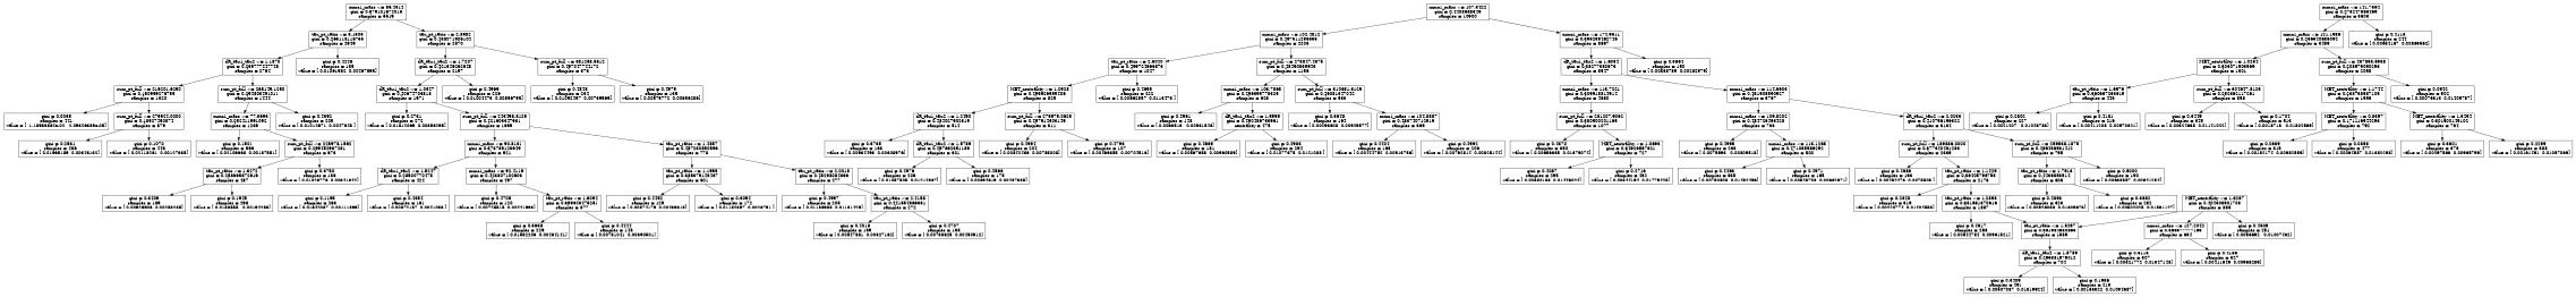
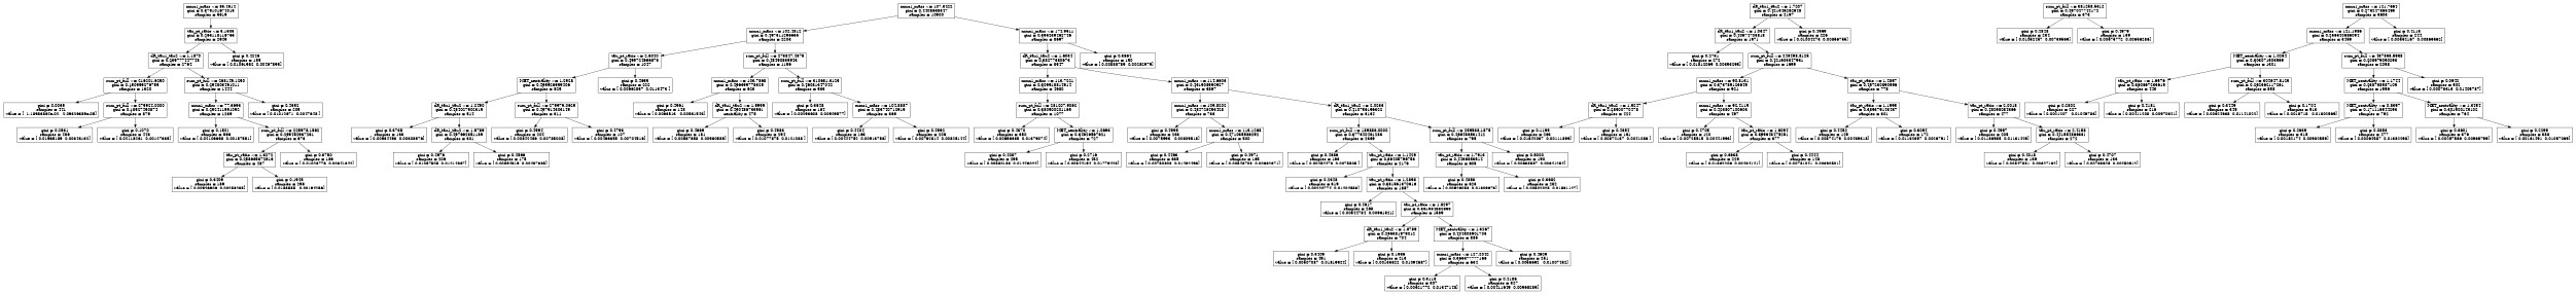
  digraph {
    node [shape=box]
    n1 [label="mmc1_mass <= 85.4314\ngini = 0.379101674013\nsamples = 5519"]
    n2 [label="tau_pt_ratio <= 3.1503\ngini = 0.263118116755\nsamples = 2949"]
-   n3 [label="tau_pt_ratio <= 2.8982\ngini = 0.438071906104\nsamples = 2570"]
-   n4 [label="mmc1_mass <= 107.3422\ngini = 0.4408638349\nsamples = 10900"]
+   n4 [label="mmc1_mass <= 107.3422\ngini = 0.4408638347\nsamples = 10900"]
    n5 [label="mmc1_mass <= 102.4812\ngini = 0.497311296555\nsamples = 2203"]
    n6 [label="mmc1_mass <= 174.9511\ngini = 0.395239462746\nsamples = 8697"]
    n7 [label="dR_tau1_tau2 <= 1.1870\ngini = 0.239777447748\nsamples = 2764"]
    n8 [label="gini = 0.4246\nsamples = 185\nvalue = [ 0.01061982  0.00467895]"]
    n9 [label="dR_tau1_tau2 <= 1.7207\ngini = 0.421346262648\nsamples = 2197"]
    n10 [label="sum_pt_full <= 381258.5312\ngini = 0.497047744172\nsamples = 373"]
    n11 [label="sum_pt_full <= 216201.6250\ngini = 0.150959276755\nsamples = 1320"]
    n12 [label="sum_pt_full <= 268149.1250\ngini = 0.294803491011\nsamples = 1444"]
    n13 [label="gini = 0.0035\nsamples = 441\nvalue = [  1.18983864e-02   2.09326389e-05]"]
    n14 [label="sum_pt_full <= 275924.0000\ngini = 0.18527450874\nsamples = 879"]
    n15 [label="mmc1_mass <= 77.3693\ngini = 0.252411591092\nsamples = 1239"]
    n16 [label="gini = 0.4352\nsamples = 205\nvalue = [ 0.01012671  0.0047648 ]"]
    n17 [label="gini = 0.2531\nsamples = 436\nvalue = [ 0.01965189  0.00343132]"]
    n18 [label="gini = 0.1070\nsamples = 443\nvalue = [ 0.02118261  0.00127335]"]
    n19 [label="gini = 0.1501\nsamples = 566\nvalue = [ 0.02106668  0.00187551]"]
    n20 [label="sum_pt_full <= 225978.1562\ngini = 0.299452937261\nsamples = 673"]
    n21 [label="tau_pt_ratio <= 1.3272\ngini = 0.258665372616\nsamples = 487"]
    n22 [label="gini = 0.3750\nsamples = 186\nvalue = [ 0.01023776  0.00341342]"]
    n23 [label="gini = 0.3409\nsamples = 189\nvalue = [ 0.00926906  0.00258285]"]
    n24 [label="gini = 0.1945\nsamples = 298\nvalue = [ 0.0158555   0.00194256]"]
    n25 [label="dR_tau1_tau2 <= 1.0347\ngini = 0.40674703818\nsamples = 1971"]
    n26 [label="gini = 0.4969\nsamples = 226\nvalue = [ 0.01004473  0.00856755]"]
    n27 [label="gini = 0.4848\nsamples = 234\nvalue = [ 0.01052457  0.00739569]"]
    n28 [label="gini = 0.4979\nsamples = 139\nvalue = [ 0.00575772  0.00656286]"]
    n29 [label="gini = 0.2731\nsamples = 272\nvalue = [ 0.01812069  0.00353295]"]
    n30 [label="sum_pt_full <= 243498.8125\ngini = 0.421603347931\nsamples = 1699"]
    n31 [label="mmc1_mass <= 90.8131\ngini = 0.373789123649\nsamples = 921"]
    n32 [label="tau_pt_ratio <= 1.4857\ngini = 0.457230890596\nsamples = 778"]
    n33 [label="dR_tau1_tau2 <= 1.5247\ngini = 0.28500770478\nsamples = 424"]
    n34 [label="mmc1_mass <= 92.4119\ngini = 0.423807100603\nsamples = 497"]
    n35 [label="tau_pt_ratio <= 1.1995\ngini = 0.385379143437\nsamples = 301"]
    n36 [label="tau_pt_ratio <= 2.0018\ngini = 0.48298084366\nsamples = 477"]
    n37 [label="gini = 0.1195\nsamples = 263\nvalue = [ 0.01642037  0.00111899]"]
    n38 [label="gini = 0.4354\nsamples = 161\nvalue = [ 0.00872137  0.0041086 ]"]
    n39 [label="gini = 0.4705\nsamples = 120\nvalue = [ 0.00725515  0.00441993]"]
    n40 [label="tau_pt_ratio <= 1.6094\ngini = 0.399643475251\nsamples = 377"]
    n41 [label="gini = 0.3638\nsamples = 229\nvalue = [ 0.01382206  0.00434141]"]
    n42 [label="gini = 0.4444\nsamples = 148\nvalue = [ 0.00781041  0.00390501]"]
    n43 [label="gini = 0.4452\nsamples = 129\nvalue = [ 0.00874179  0.00439318]"]
    n44 [label="gini = 0.3094\nsamples = 172\nvalue = [ 0.01132397  0.0026791 ]"]
    n45 [label="gini = 0.4997\nsamples = 205\nvalue = [ 0.01186985  0.01131429]"]
    n46 [label="tau_pt_ratio <= 2.4158\ngini = 0.441554866331\nsamples = 272"]
    n47 [label="gini = 0.4018\nsamples = 139\nvalue = [ 0.00847881  0.00327162]"]
    n48 [label="gini = 0.4707\nsamples = 133\nvalue = [ 0.00738625  0.00450912]"]
    n49 [label="tau_pt_ratio <= 2.6040\ngini = 0.499724666873\nsamples = 1047"]
    n50 [label="sum_pt_full <= 273847.4375\ngini = 0.48490835943\nsamples = 1156"]
    n51 [label="dR_tau1_tau2 <= 1.6034\ngini = 0.38277380673\nsamples = 8547"]
    n52 [label="gini = 0.3664\nsamples = 150\nvalue = [ 0.00888789  0.00282979]"]
    n53 [label="MET_centrality <= 1.2928\ngini = 0.495926559406\nsamples = 825"]
    n54 [label="gini = 0.4655\nsamples = 222\nvalue = [ 0.00662857  0.0113473 ]"]
    n55 [label="mmc1_mass <= 103.7868\ngini = 0.496399778325\nsamples = 623"]
    n56 [label="sum_pt_full <= 310681.3125\ngini = 0.46081347042\nsamples = 533"]
    n57 [label="dR_tau1_tau2 <= 1.2490\ngini = 0.484027902319\nsamples = 514"]
    n58 [label="sum_pt_full <= 275979.0625\ngini = 0.497914303149\nsamples = 311"]
    n59 [label="gini = 0.3735\nsamples = 133\nvalue = [ 0.00934493  0.00308976]"]
    n60 [label="dR_tau1_tau2 <= 1.5789\ngini = 0.497662351189\nsamples = 301"]
    n61 [label="gini = 0.4994\nsamples = 204\nvalue = [ 0.00842436  0.00785008]"]
    n62 [label="gini = 0.4793\nsamples = 107\nvalue = [ 0.00466355  0.00704516]"]
    n63 [label="gini = 0.4976\nsamples = 206\nvalue = [ 0.01057505  0.01214867]"]
    n64 [label="gini = 0.4566\nsamples = 175\nvalue = [ 0.00894619  0.00487385]"]
    n65 [label="gini = 0.4961\nsamples = 148\nvalue = [ 0.0063513   0.00531543]"]
    n66 [label="dR_tau1_tau2 <= 1.5959\ngini = 0.490486733961\ncentrality = 475"]
    n67 [label="gini = 0.3648\nsamples = 164\nvalue = [ 0.00293608  0.00929577]"]
    n68 [label="mmc1_mass <= 104.8887\ngini = 0.483740712919\nsamples = 369"]
    n69 [label="gini = 0.4669\nsamples = 181\nvalue = [ 0.00567658  0.00960589]"]
    n70 [label="gini = 0.4983\nsamples = 294\nvalue = [ 0.01077375  0.0121088 ]"]
    n71 [label="gini = 0.4404\nsamples = 163\nvalue = [ 0.00444752  0.00913756]"]
    n72 [label="gini = 0.4992\nsamples = 206\nvalue = [ 0.00762814  0.00825144]"]
    n73 [label="mmc1_mass <= 113.7221\ngini = 0.309918814914\nsamples = 4680"]
-   n74 [label="mmc1_mass <= 114.6603\ngini = 0.431908590927\nsamples = 3767"]
+   n74 [label="mmc1_mass <= 114.6603\ngini = 0.431908590927\nsamples = 3867"]
    n75 [label="sum_pt_full <= 281207.9062\ngini = 0.380500201165\nsamples = 1077"]
    n76 [label="mmc1_mass <= 109.8202\ngini = 0.484726453428\nsamples = 733"]
    n77 [label="dR_tau1_tau2 <= 2.0233\ngini = 0.410756196322\nsamples = 3134"]
    n78 [label="gini = 0.4370\nsamples = 350\nvalue = [ 0.00656335  0.01379074]"]
    n79 [label="MET_centrality <= 1.0693\ngini = 0.34626567621\nsamples = 727"]
    n80 [label="mmc1_mass <= 141.7564\ngini = 0.273247365469\nsamples = 3603"]
    n81 [label="mmc1_mass <= 121.1986\ngini = 0.256540686094\nsamples = 3459"]
    n82 [label="gini = 0.4113\nsamples = 244\nvalue = [ 0.00354167  0.00869562]"]
    n83 [label="gini = 0.4087\nsamples = 295\nvalue = [ 0.00580183  0.01446024]"]
    n84 [label="gini = 0.2716\nsamples = 432\nvalue = [ 0.00344194  0.01779428]"]
    n85 [label="MET_centrality <= 1.0254\ngini = 0.303071503569\nsamples = 1301"]
    n86 [label="sum_pt_full <= 437833.5938\ngini = 0.208979090293\nsamples = 2058"]
    n87 [label="tau_pt_ratio <= 1.6576\ngini = 0.360667233619\nsamples = 443"]
    n88 [label="sum_pt_full <= 304647.8125\ngini = 0.252362117261\nsamples = 858"]
    n89 [label="MET_centrality <= 1.1744\ngini = 0.238738587105\nsamples = 1556"]
    n90 [label="gini = 0.0942\nsamples = 502\nvalue = [ 0.00073313  0.01405787]"]
    n91 [label="gini = 0.2802\nsamples = 227\nvalue = [ 0.0021207   0.01046783]"]
    n92 [label="gini = 0.4181\nsamples = 216\nvalue = [ 0.00411208  0.00970321]"]
    n93 [label="gini = 0.3449\nsamples = 345\nvalue = [ 0.00324638  0.01141022]"]
    n94 [label="gini = 0.1704\nsamples = 513\nvalue = [ 0.0018718   0.01802569]"]
    n95 [label="MET_centrality <= 0.8397\ngini = 0.171116544293\nsamples = 792"]
    n96 [label="MET_centrality <= 1.3454\ngini = 0.301500145102\nsamples = 764"]
    n97 [label="gini = 0.2639\nsamples = 315\nvalue = [ 0.00182174  0.00982559]"]
    n98 [label="gini = 0.0853\nsamples = 477\nvalue = [ 0.00064587  0.01382298]"]
    n99 [label="gini = 0.3601\nsamples = 376\nvalue = [ 0.00297566  0.00965799]"]
    n100 [label="gini = 0.2299\nsamples = 388\nvalue = [ 0.00161491  0.01057069]"]
    n101 [label="gini = 0.4995\nsamples = 233\nvalue = [ 0.0075993   0.00809518]"]
    n102 [label="mmc1_mass <= 113.1268\ngini = 0.471035986292\nsamples = 500"]
    n103 [label="sum_pt_full <= 189886.0000\ngini = 0.377340461283\nsamples = 2339"]
    n104 [label="sum_pt_full <= 259538.1875\ngini = 0.466436531412\nsamples = 795"]
    n105 [label="gini = 0.4463\nsamples = 335\nvalue = [ 0.00750808  0.01482496]"]
    n106 [label="gini = 0.4971\nsamples = 165\nvalue = [ 0.00543708  0.00632671]"]
    n107 [label="gini = 0.4686\nsamples = 163\nvalue = [ 0.00452473  0.0075505 ]"]
    n108 [label="tau_pt_ratio <= 1.1429\ngini = 0.36405796753\nsamples = 2176"]
    n109 [label="tau_pt_ratio <= 1.7913\ngini = 0.4436853514\nsamples = 605"]
    n110 [label="gini = 0.5000\nsamples = 190\nvalue = [ 0.00638587  0.00641254]"]
    n111 [label="gini = 0.2348\nsamples = 319\nvalue = [ 0.00220774  0.01404553]"]
    n112 [label="tau_pt_ratio <= 1.2898\ngini = 0.381561370616\nsamples = 1857"]
    n113 [label="gini = 0.4617\nsamples = 268\nvalue = [ 0.00544784  0.00961521]"]
    n114 [label="tau_pt_ratio <= 1.8297\ngini = 0.361984680863\nsamples = 1589"]
    n115 [label="dR_tau1_tau2 <= 1.8789\ngini = 0.295381979012\nsamples = 704"]
    n116 [label="MET_centrality <= 1.3267\ngini = 0.404308901703\nsamples = 885"]
    n117 [label="gini = 0.3409\nsamples = 491\nvalue = [ 0.00507087  0.01819924]"]
    n118 [label="gini = 0.1936\nsamples = 213\nvalue = [ 0.00133322  0.01094687]"]
    n119 [label="mmc1_mass <= 127.2042\ngini = 0.365377777166\nsamples = 634"]
    n120 [label="gini = 0.4609\nsamples = 251\nvalue = [ 0.0056692   0.01007432]"]
    n121 [label="gini = 0.3113\nsamples = 307\nvalue = [ 0.00321772  0.01347148]"]
    n122 [label="gini = 0.4186\nsamples = 327\nvalue = [ 0.00411649  0.00968289]"]
    n123 [label="gini = 0.4853\nsamples = 323\nvalue = [ 0.00926058  0.01309673]"]
    n124 [label="gini = 0.3682\nsamples = 282\nvalue = [ 0.00502025  0.01561127]"]
    n1 -> n2
-   n1 -> n3
    n2 -> n7
    n2 -> n8
-   n3 -> n9
-   n3 -> n10
    n4 -> n5
    n4 -> n6
    n5 -> n49
    n5 -> n50
    n6 -> n51
    n6 -> n52
    n7 -> n11
    n7 -> n12
    n9 -> n25
    n9 -> n26
    n10 -> n27
    n10 -> n28
    n11 -> n13
    n11 -> n14
    n12 -> n15
    n12 -> n16
    n14 -> n17
    n14 -> n18
    n15 -> n19
    n15 -> n20
    n20 -> n21
    n20 -> n22
    n21 -> n23
    n21 -> n24
    n25 -> n29
    n25 -> n30
    n30 -> n31
    n30 -> n32
    n31 -> n33
    n31 -> n34
    n32 -> n35
    n32 -> n36
    n33 -> n37
    n33 -> n38
    n34 -> n39
    n34 -> n40
    n35 -> n43
    n35 -> n44
    n36 -> n45
    n36 -> n46
    n40 -> n41
    n40 -> n42
    n46 -> n47
    n46 -> n48
    n49 -> n53
    n49 -> n54
    n50 -> n55
    n50 -> n56
    n51 -> n73
    n51 -> n74
    n53 -> n57
    n53 -> n58
    n55 -> n65
    n55 -> n66
    n56 -> n67
    n56 -> n68
    n57 -> n59
    n57 -> n60
    n58 -> n61
    n58 -> n62
    n60 -> n63
    n60 -> n64
    n66 -> n69
    n66 -> n70
    n68 -> n71
    n68 -> n72
    n73 -> n75
    n74 -> n76
    n74 -> n77
    n75 -> n78
    n75 -> n79
    n76 -> n101
    n76 -> n102
    n77 -> n103
    n77 -> n104
    n79 -> n83
    n79 -> n84
    n80 -> n81
    n80 -> n82
    n81 -> n85
    n81 -> n86
    n85 -> n87
    n85 -> n88
    n86 -> n89
    n86 -> n90
    n87 -> n91
    n87 -> n92
    n88 -> n93
    n88 -> n94
    n89 -> n95
    n89 -> n96
    n95 -> n97
    n95 -> n98
    n96 -> n99
    n96 -> n100
    n102 -> n105
    n102 -> n106
    n103 -> n107
    n103 -> n108
    n104 -> n109
    n104 -> n110
    n108 -> n111
    n108 -> n112
    n109 -> n123
    n109 -> n124
    n112 -> n113
    n112 -> n114
    n114 -> n115
-   n116 -> n114
+   n114 -> n116
    n115 -> n117
    n115 -> n118
    n116 -> n119
    n116 -> n120
    n119 -> n121
    n119 -> n122
  }
